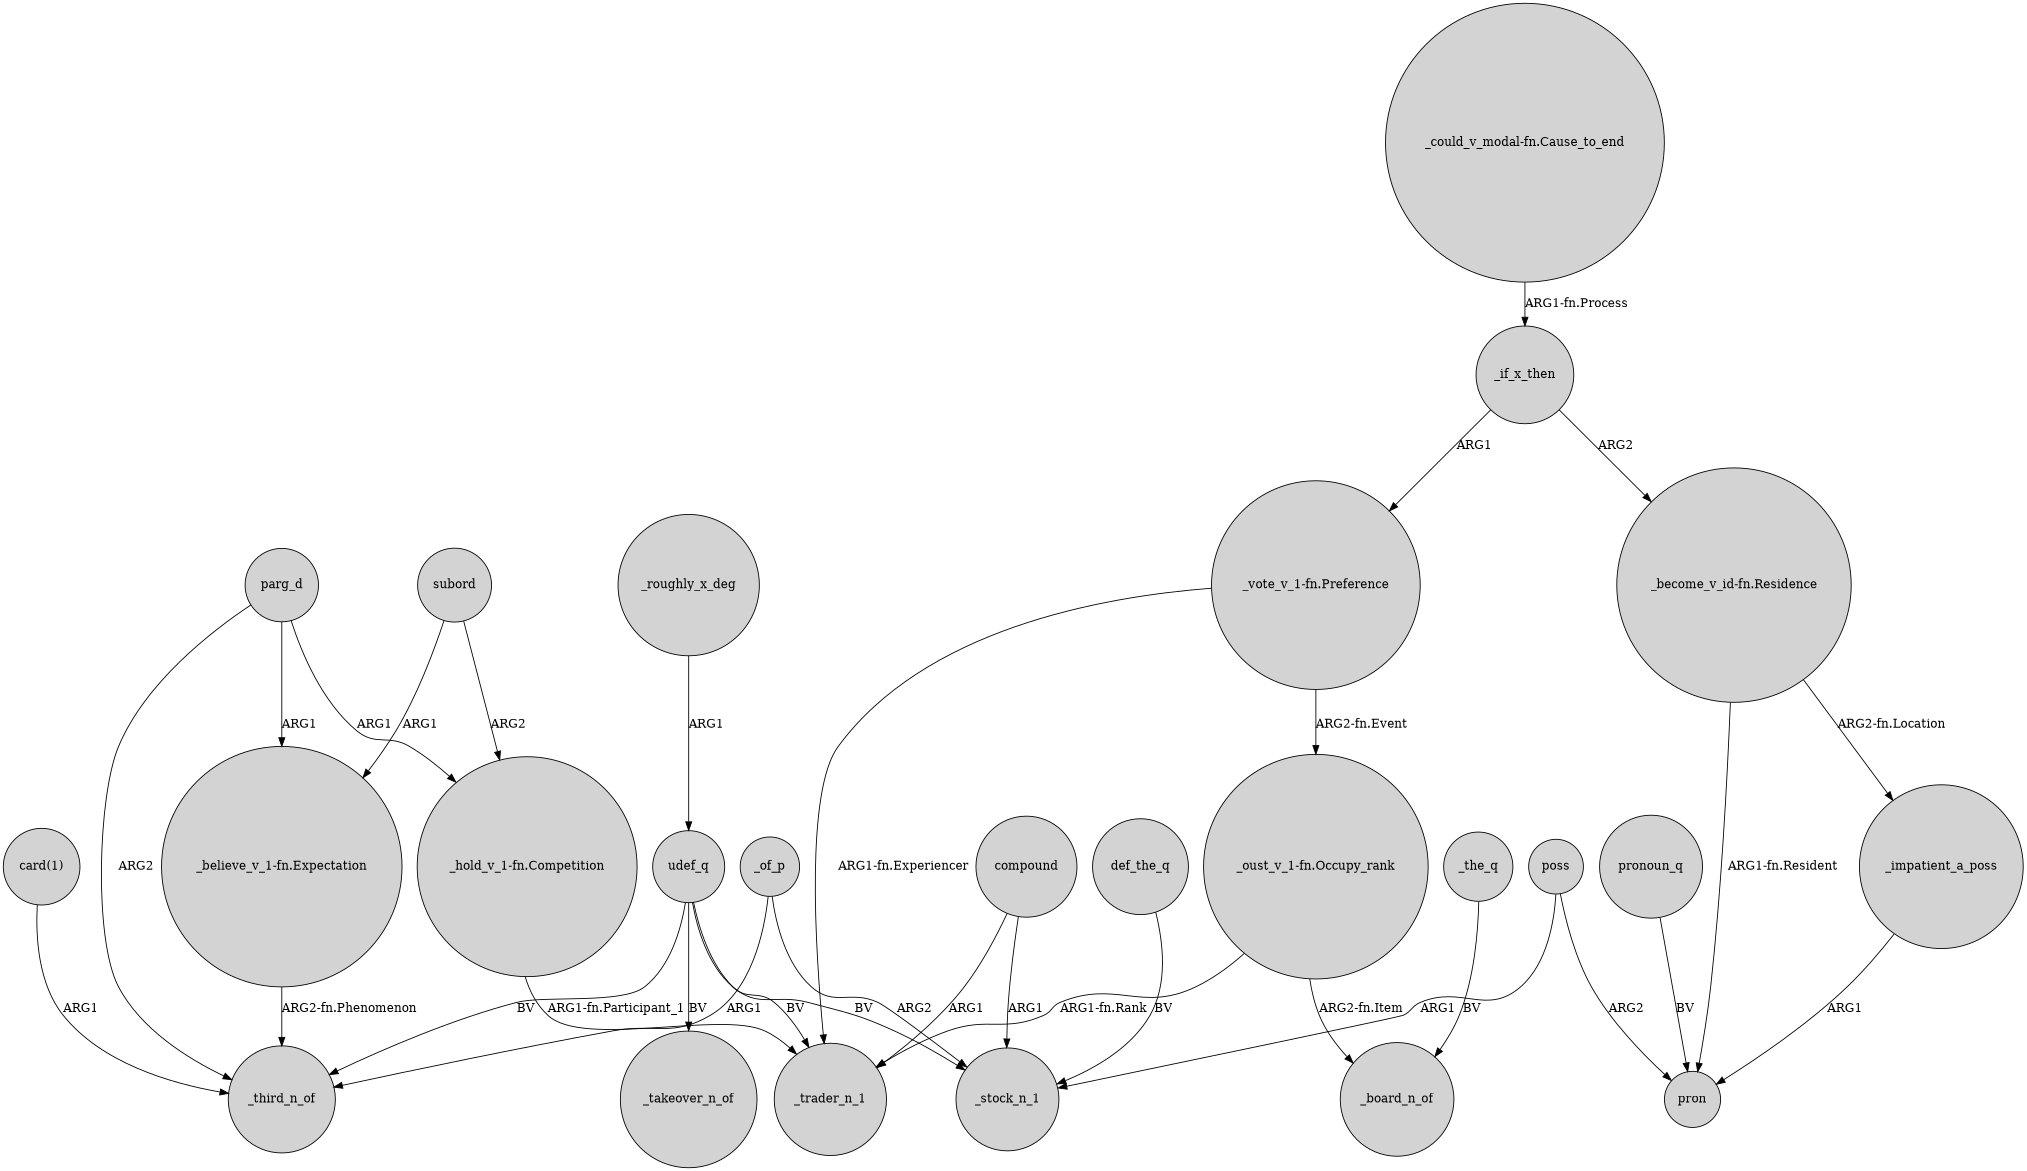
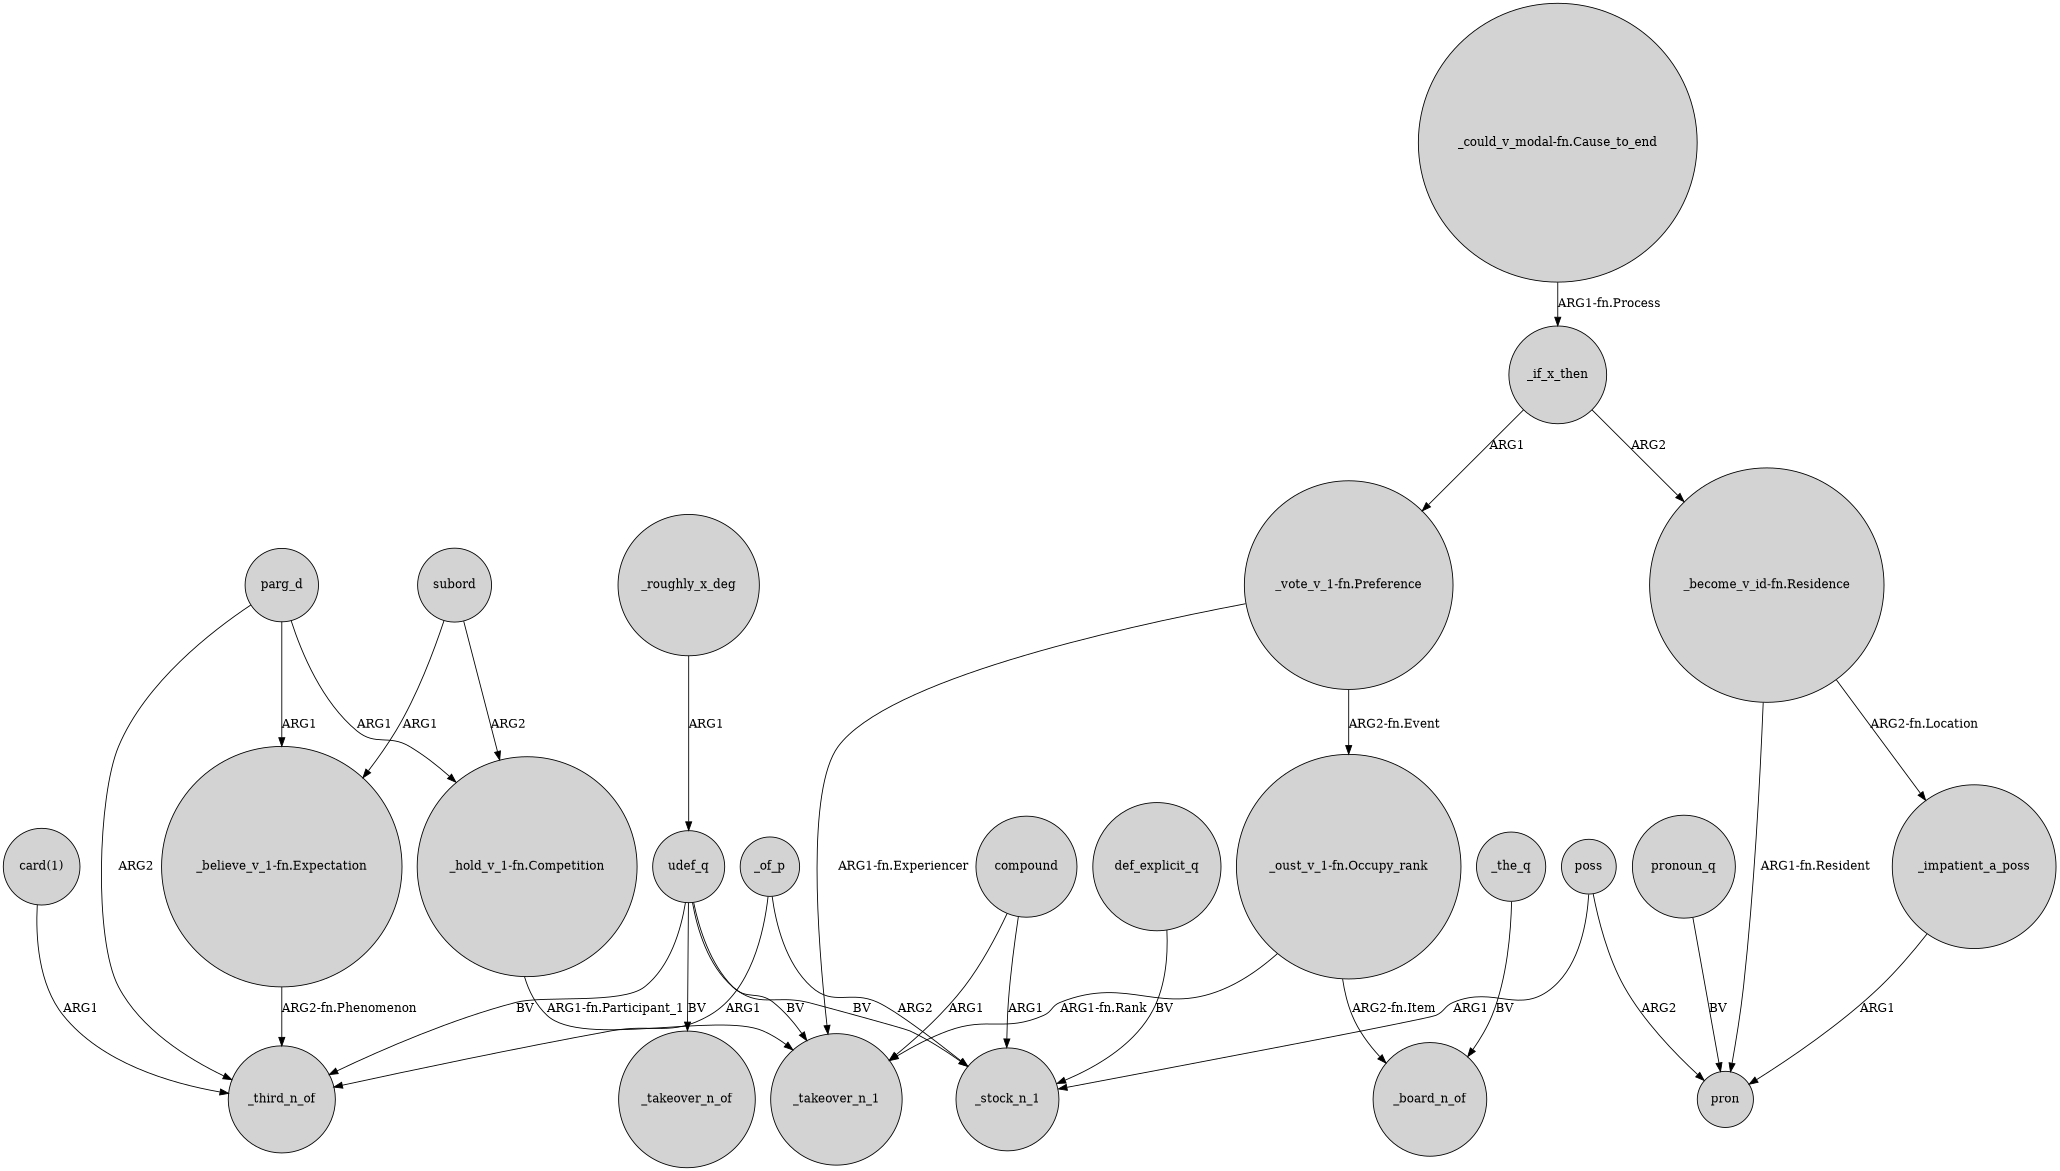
  digraph {
    node [shape=circle style=filled]
    parg_d
    "_hold_v_1-fn.Competition"
    _third_n_of
    "_believe_v_1-fn.Expectation"
-   _trader_n_1
+   _trader_n_1 [label=_takeover_n_1]
    "_become_v_id-fn.Residence"
    pron
    n8 [label=_impatient_a_poss]
    _roughly_x_deg
    udef_q
    _stock_n_1
    _takeover_n_of
    compound
    "card(1)"
    "_vote_v_1-fn.Preference"
    "_oust_v_1-fn.Occupy_rank"
    _board_n_of
-   def_explicit_q [label=def_the_q]
+   def_explicit_q
    _if_x_then
    _the_q
    pronoun_q
    poss
    subord
    _of_p
    "_could_v_modal-fn.Cause_to_end"
    parg_d -> "_hold_v_1-fn.Competition" [label=ARG1]
    parg_d -> _third_n_of [label=ARG2]
    parg_d -> "_believe_v_1-fn.Expectation" [label=ARG1]
    "_hold_v_1-fn.Competition" -> _trader_n_1 [label="ARG1-fn.Participant_1"]
    "_believe_v_1-fn.Expectation" -> _third_n_of [label="ARG2-fn.Phenomenon"]
    "_become_v_id-fn.Residence" -> pron [label="ARG1-fn.Resident"]
    "_become_v_id-fn.Residence" -> n8 [label="ARG2-fn.Location"]
    n8 -> pron [label=ARG1]
    _roughly_x_deg -> udef_q [label=ARG1]
    udef_q -> _third_n_of [label=BV]
    udef_q -> _trader_n_1 [label=BV]
    udef_q -> _stock_n_1 [label=BV]
    udef_q -> _takeover_n_of [label=BV]
    compound -> _trader_n_1 [label=ARG1]
    compound -> _stock_n_1 [label=ARG1]
    "card(1)" -> _third_n_of [label=ARG1]
    "_vote_v_1-fn.Preference" -> _trader_n_1 [label="ARG1-fn.Experiencer"]
    "_vote_v_1-fn.Preference" -> "_oust_v_1-fn.Occupy_rank" [label="ARG2-fn.Event"]
    "_oust_v_1-fn.Occupy_rank" -> _trader_n_1 [label="ARG1-fn.Rank"]
    "_oust_v_1-fn.Occupy_rank" -> _board_n_of [label="ARG2-fn.Item"]
    def_explicit_q -> _stock_n_1 [label=BV]
    _if_x_then -> "_become_v_id-fn.Residence" [label=ARG2]
    _if_x_then -> "_vote_v_1-fn.Preference" [label=ARG1]
    _the_q -> _board_n_of [label=BV]
    pronoun_q -> pron [label=BV]
    poss -> pron [label=ARG2]
    poss -> _stock_n_1 [label=ARG1]
    subord -> "_hold_v_1-fn.Competition" [label=ARG2]
    subord -> "_believe_v_1-fn.Expectation" [label=ARG1]
    _of_p -> _third_n_of [label=ARG1]
    _of_p -> _stock_n_1 [label=ARG2]
    "_could_v_modal-fn.Cause_to_end" -> _if_x_then [label="ARG1-fn.Process"]
  }
